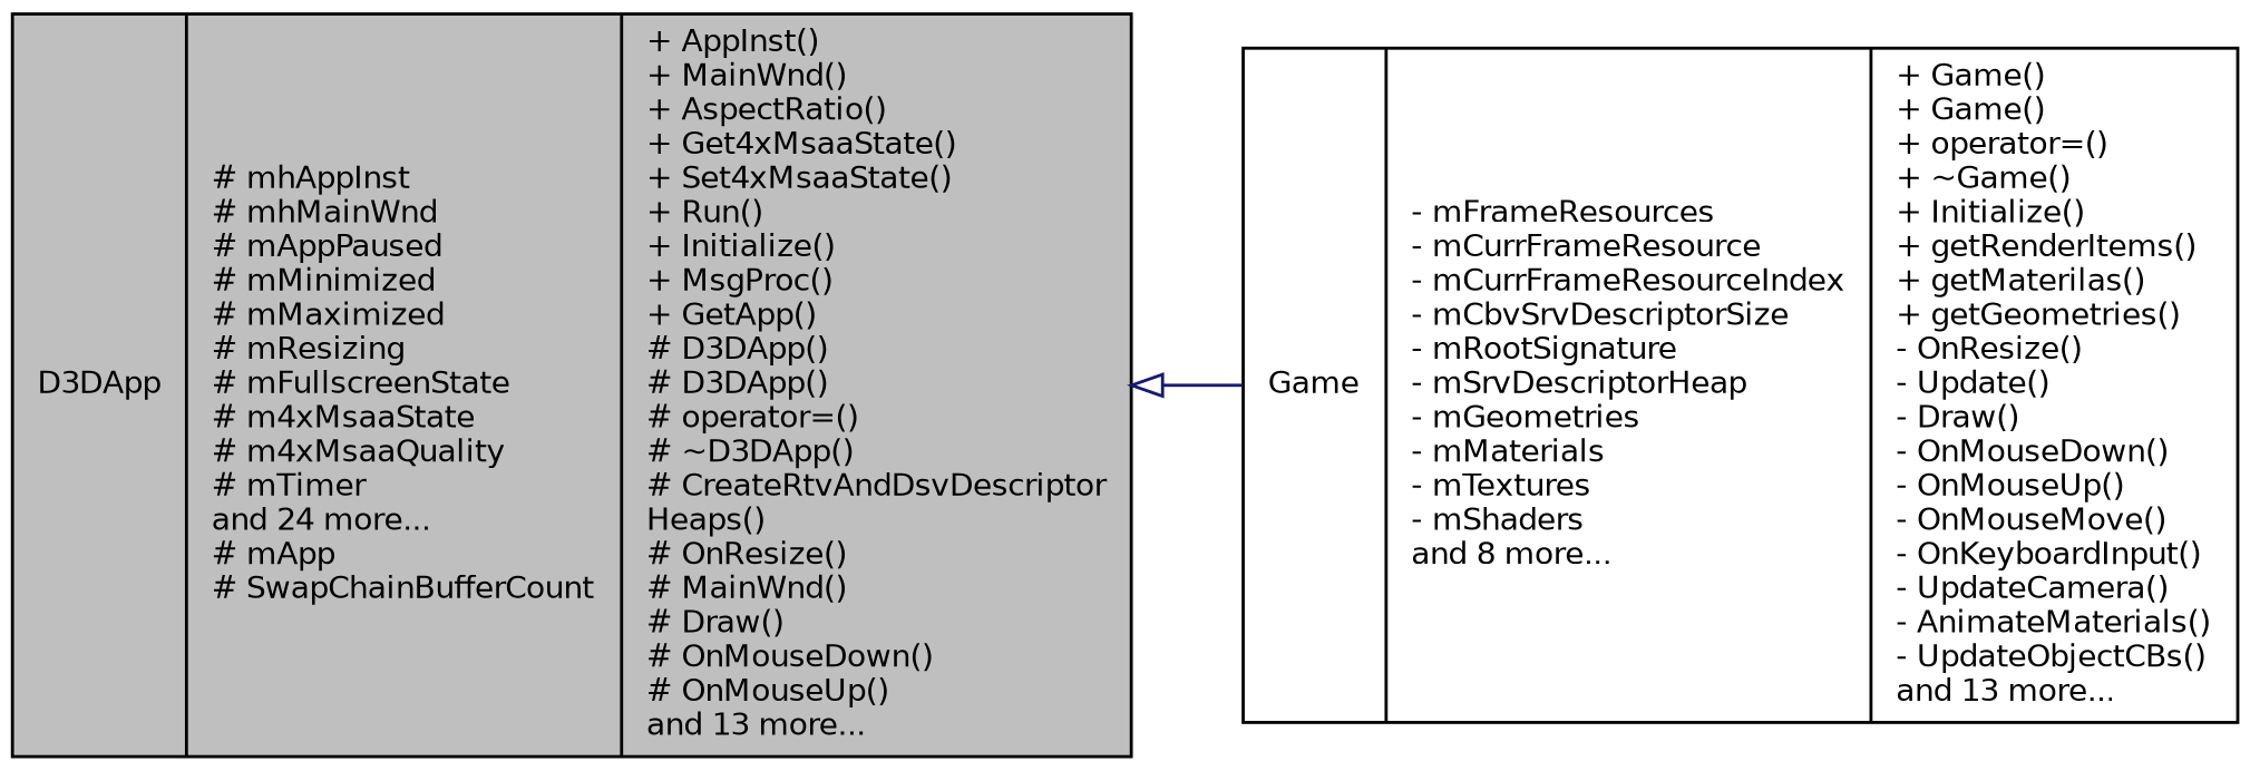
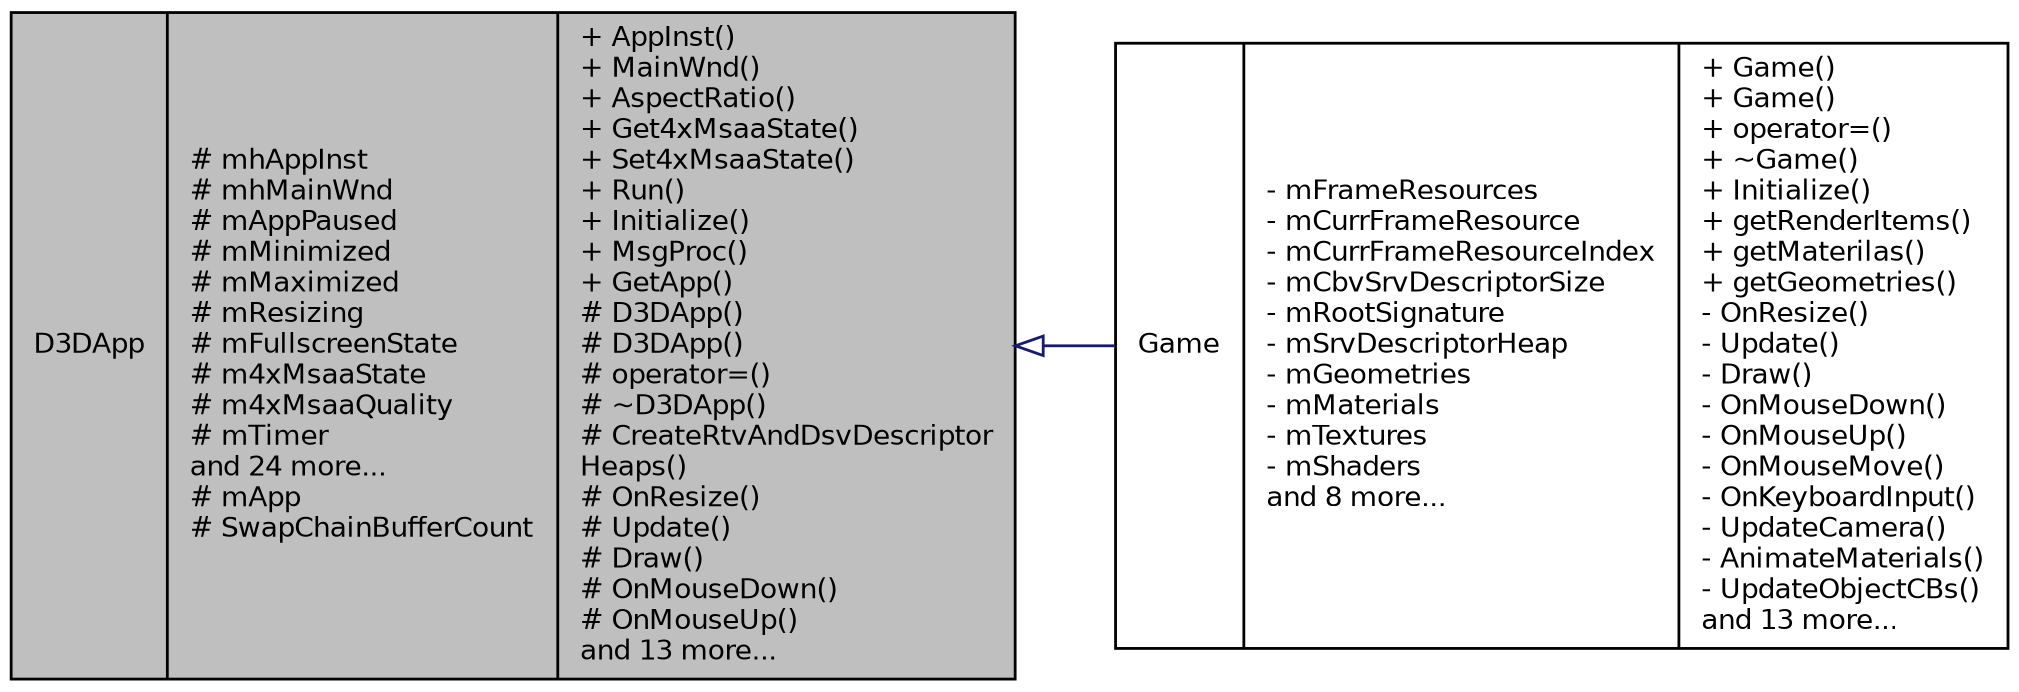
  digraph {
    rankdir=LR
    node [color=black fontname=Helvetica fontsize=10 shape=record style=filled]
-   n1 [fillcolor=grey75 fontcolor=black height=0.2 label="{D3DApp\n|# mhAppInst\l# mhMainWnd\l# mAppPaused\l# mMinimized\l# mMaximized\l# mResizing\l# mFullscreenState\l# m4xMsaaState\l# m4xMsaaQuality\l# mTimer\land 24 more...\l# mApp\l# SwapChainBufferCount\l|+ AppInst()\l+ MainWnd()\l+ AspectRatio()\l+ Get4xMsaaState()\l+ Set4xMsaaState()\l+ Run()\l+ Initialize()\l+ MsgProc()\l+ GetApp()\l# D3DApp()\l# D3DApp()\l# operator=()\l# ~D3DApp()\l# CreateRtvAndDsvDescriptor\lHeaps()\l# OnResize()\l# MainWnd()\l# Draw()\l# OnMouseDown()\l# OnMouseUp()\land 13 more...\l}" width=0.4]
+   n1 [fillcolor=grey75 fontcolor=black height=0.2 label="{D3DApp\n|# mhAppInst\l# mhMainWnd\l# mAppPaused\l# mMinimized\l# mMaximized\l# mResizing\l# mFullscreenState\l# m4xMsaaState\l# m4xMsaaQuality\l# mTimer\land 24 more...\l# mApp\l# SwapChainBufferCount\l|+ AppInst()\l+ MainWnd()\l+ AspectRatio()\l+ Get4xMsaaState()\l+ Set4xMsaaState()\l+ Run()\l+ Initialize()\l+ MsgProc()\l+ GetApp()\l# D3DApp()\l# D3DApp()\l# operator=()\l# ~D3DApp()\l# CreateRtvAndDsvDescriptor\lHeaps()\l# OnResize()\l# Update()\l# Draw()\l# OnMouseDown()\l# OnMouseUp()\land 13 more...\l}" width=0.4]
    n2 [fillcolor=white height=0.2 label="{Game\n|- mFrameResources\l- mCurrFrameResource\l- mCurrFrameResourceIndex\l- mCbvSrvDescriptorSize\l- mRootSignature\l- mSrvDescriptorHeap\l- mGeometries\l- mMaterials\l- mTextures\l- mShaders\land 8 more...\l|+ Game()\l+ Game()\l+ operator=()\l+ ~Game()\l+ Initialize()\l+ getRenderItems()\l+ getMaterilas()\l+ getGeometries()\l- OnResize()\l- Update()\l- Draw()\l- OnMouseDown()\l- OnMouseUp()\l- OnMouseMove()\l- OnKeyboardInput()\l- UpdateCamera()\l- AnimateMaterials()\l- UpdateObjectCBs()\land 13 more...\l}" width=0.4]
    n1 -> n2 [arrowtail=onormal color=midnightblue dir=back fontname=Helvetica fontsize=10 labelfontname=Helvetica labelfontsize=10 style=solid]
  }
